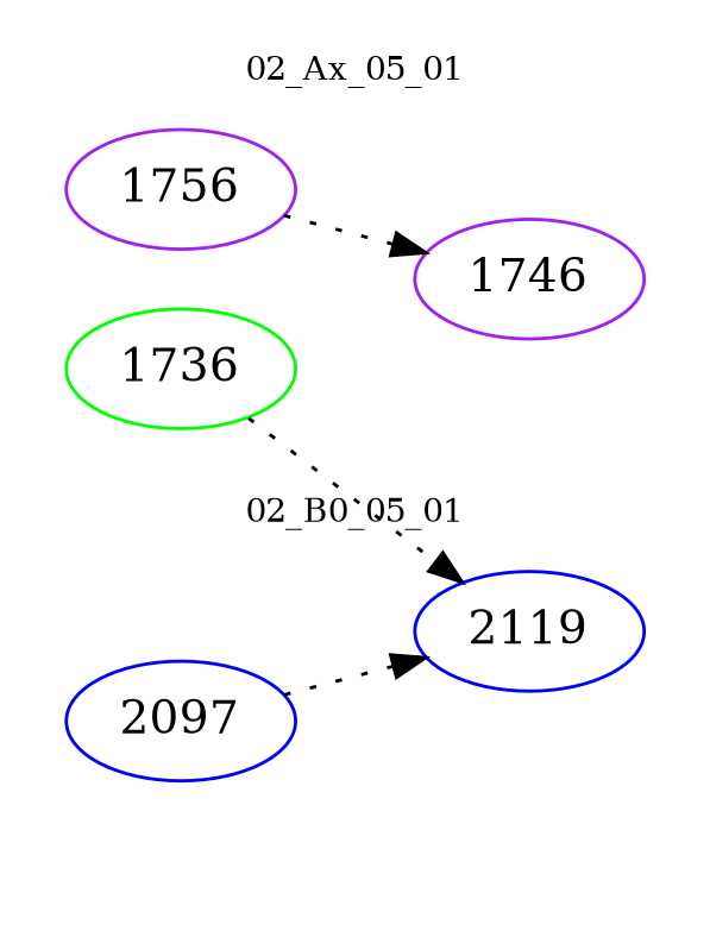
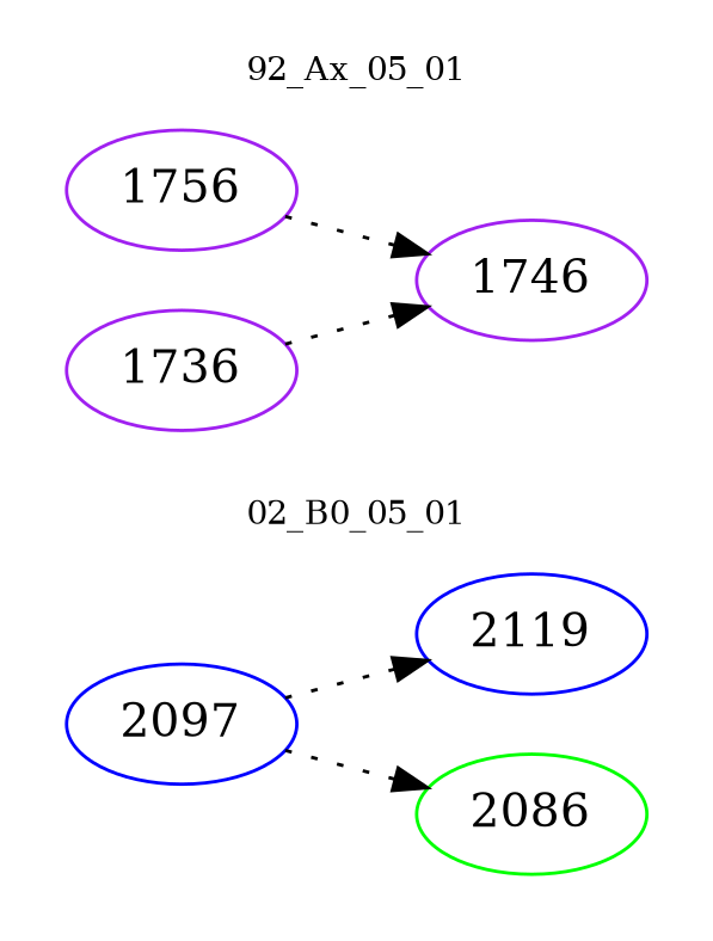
  digraph {
    rankdir=LR
    node [color=purple]
    edge [color=black style=dotted]
    n1 [label=1756]
-   n2 [color=green label=1736]
+   n2 [label=1736]
    n3 [label=1746]
    n4 [color=blue label=2097]
+   n5 [color=green label=2086]
    n6 [color=blue label=2119]
    subgraph cluster_1 {
      color=white
      fontsize=10
-     label="02_Ax_05_01"
+     label="92_Ax_05_01"
      n1
      n2
      n3
    }
    subgraph cluster_2 {
      color=white
      fontsize=10
      label="02_B0_05_01"
      n4
+     n5
      n6
    }
    n1 -> n3
-   n2 -> n6
+   n2 -> n3
+   n4 -> n5
    n4 -> n6
  }
